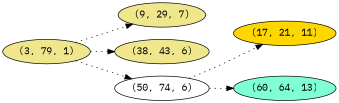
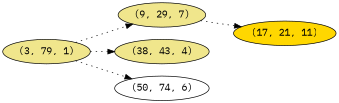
  digraph {
    fontname="IBM Plex Mono"
    rankdir=LR
    node [fillcolor=khaki fontname="IBM Plex Mono" style=filled]
    edge [fontname="IBM Plex Mono" style=dotted]
    n1 [label="(3, 79, 1)"]
    "(9, 29, 7)"
-   "(38, 43, 6)"
+   "(38, 43, 6)" [label="(38, 43, 4)"]
    "(50, 74, 6)" [fillcolor=white]
    "(17, 21, 11)" [fillcolor=gold]
-   "(60, 64, 13)" [fillcolor=aquamarine]
    n1 -> "(9, 29, 7)"
    n1 -> "(38, 43, 6)"
    n1 -> "(50, 74, 6)"
-   "(50, 74, 6)" -> "(17, 21, 11)"
-   "(50, 74, 6)" -> "(60, 64, 13)"
+   "(9, 29, 7)" -> "(17, 21, 11)"
  }
